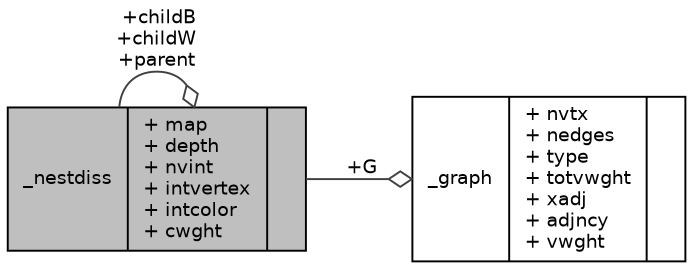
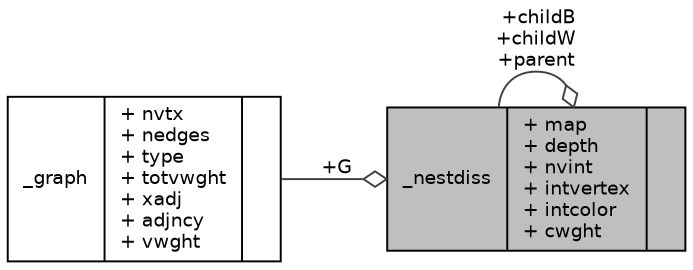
  digraph {
    rankdir=LR
    node [color=black fontname=Helvetica fontsize=10 shape=record style=filled]
    edge [arrowhead=odiamond color=grey25 fontname=Helvetica fontsize=10 labelfontname=Helvetica labelfontsize=10 style=solid]
    n1 [fillcolor=grey75 fontcolor=black height=0.2 label="{_nestdiss\n|+ map\l+ depth\l+ nvint\l+ intvertex\l+ intcolor\l+ cwght\l|}" width=0.4]
    n2 [fillcolor=white height=0.2 label="{_graph\n|+ nvtx\l+ nedges\l+ type\l+ totvwght\l+ xadj\l+ adjncy\l+ vwght\l|}" width=0.4]
    n1 -> n1 [label=" +childB\n+childW\n+parent"]
-   n1 -> n2 [label=" +G"]
+   n2 -> n1 [label=" +G"]
  }
